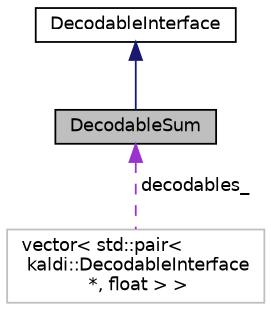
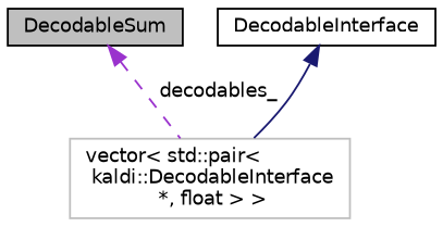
  digraph {
    node [color=black fillcolor=white fontname=Helvetica fontsize=10 shape=record style=filled]
    edge [dir=back fontname=Helvetica fontsize=10 labelfontname=Helvetica labelfontsize=10]
    n1 [fillcolor=grey75 fontcolor=black height=0.2 label=DecodableSum width=0.4]
    n2 [color=grey75 height=0.2 label="vector\< std::pair\<\l kaldi::DecodableInterface\l *, float \> \>" width=0.4]
    n3 [height=0.2 label=DecodableInterface width=0.4]
    n1 -> n2 [color=darkorchid3 label=" decodables_" style=dashed]
-   n3 -> n1 [color=midnightblue style=solid]
+   n3 -> n2 [color=midnightblue style=solid]
  }
